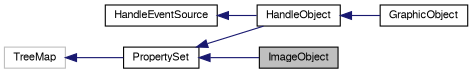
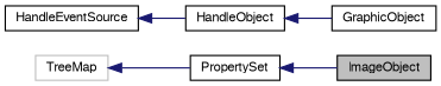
  digraph {
    rankdir=LR
    node [color=black fillcolor=white fontname=FreeSans fontsize=10 shape=record style=filled]
    edge [color=midnightblue dir=back fontname=FreeSans fontsize=10 labelfontname=FreeSans labelfontsize=10 style=solid]
    n1 [fillcolor=grey75 fontcolor=black height=0.2 label=ImageObject width=0.4]
    n2 [height=0.2 label=GraphicObject width=0.4]
    n3 [height=0.2 label=HandleObject width=0.4]
    n4 [height=0.2 label=PropertySet width=0.4]
    n5 [color=grey75 height=0.2 label=TreeMap width=0.4]
    n6 [height=0.2 label=HandleEventSource width=0.4]
    n3 -> n2
    n4 -> n1
-   n4 -> n3
    n5 -> n4
    n6 -> n3
  }
